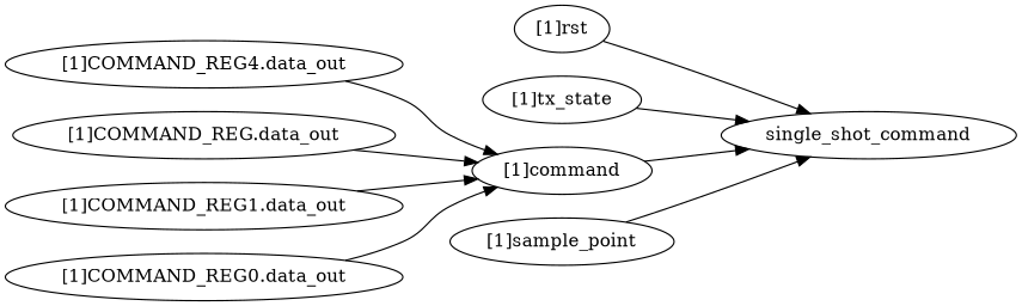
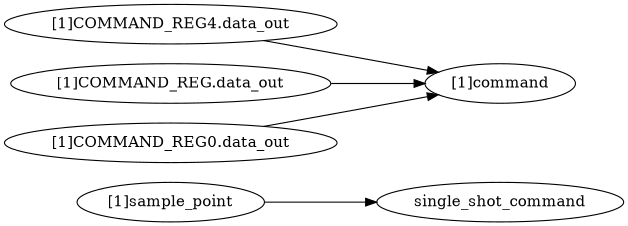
  strict digraph {
    rankdir=LR
    node [complexity=6 importance=0.033489925076 rank=0.00558165417933]
    n1 [complexity=0 importance=0.00485719200698 label=single_shot_command rank=0.0]
-   "[1]rst" [complexity=1 importance=0.0165140130739 rank=0.0165140130739]
-   "[1]tx_state" [complexity=2 importance=0.00679962905994 rank=0.00339981452997]
    "[1]command" [importance=0.0271187046328 rank=0.00451978410547]
    "[1]COMMAND_REG4.data_out"
    "[1]COMMAND_REG.data_out" [importance=0.0333928487291 rank=0.00556547478819]
-   "[1]COMMAND_REG1.data_out" [importance=0.0340023520398 rank=0.00566705867331]
    "[1]COMMAND_REG0.data_out"
    "[1]sample_point" [complexity=3 importance=0.0116568210669 rank=0.00388560702231]
-   "[1]rst" -> n1
-   "[1]tx_state" -> n1
-   "[1]command" -> n1
    "[1]COMMAND_REG4.data_out" -> "[1]command"
    "[1]COMMAND_REG.data_out" -> "[1]command"
-   "[1]COMMAND_REG1.data_out" -> "[1]command"
    "[1]COMMAND_REG0.data_out" -> "[1]command"
    "[1]sample_point" -> n1
  }
